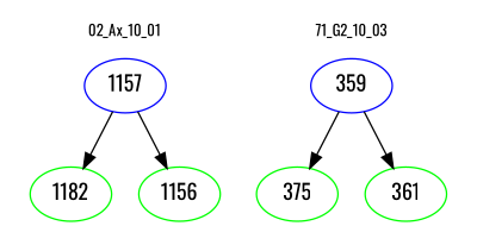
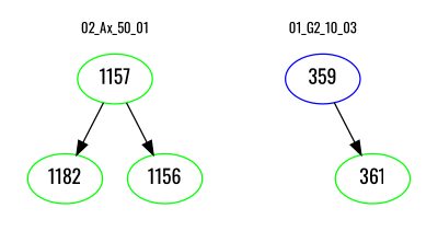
  digraph {
    fontname=Oswald
    node [color=green fontname=Oswald]
    edge [color=black fontname=Oswald]
-   n1 [color=blue label=1157]
+   n1 [label=1157]
    n2 [label=1182]
    n3 [label=1156]
    n4 [color=blue label=359]
-   n5 [label=375]
    n6 [label=361]
    subgraph cluster_1 {
      color=white
      fontsize=10
-     label="02_Ax_10_01"
+     label="02_Ax_50_01"
      n1
      n2
      n3
    }
    subgraph cluster_2 {
      color=white
      fontsize=10
-     label="71_G2_10_03"
+     label="01_G2_10_03"
      n4
-     n5
      n6
    }
    n1 -> n2
    n1 -> n3
-   n4 -> n5
    n4 -> n6
  }
